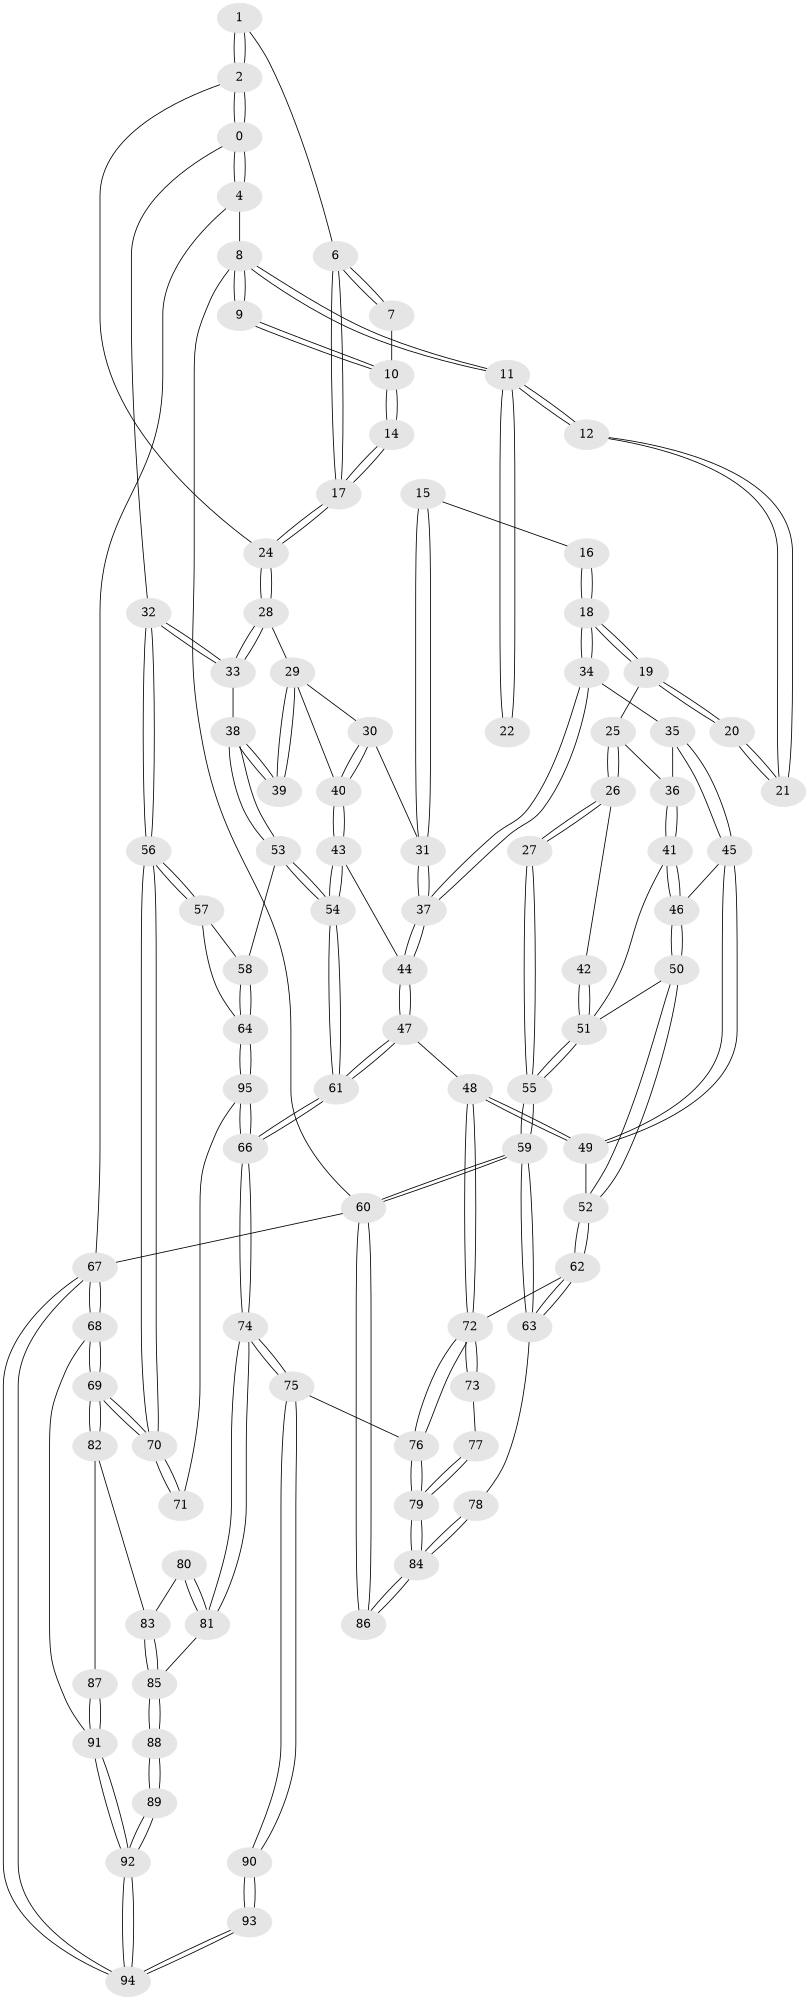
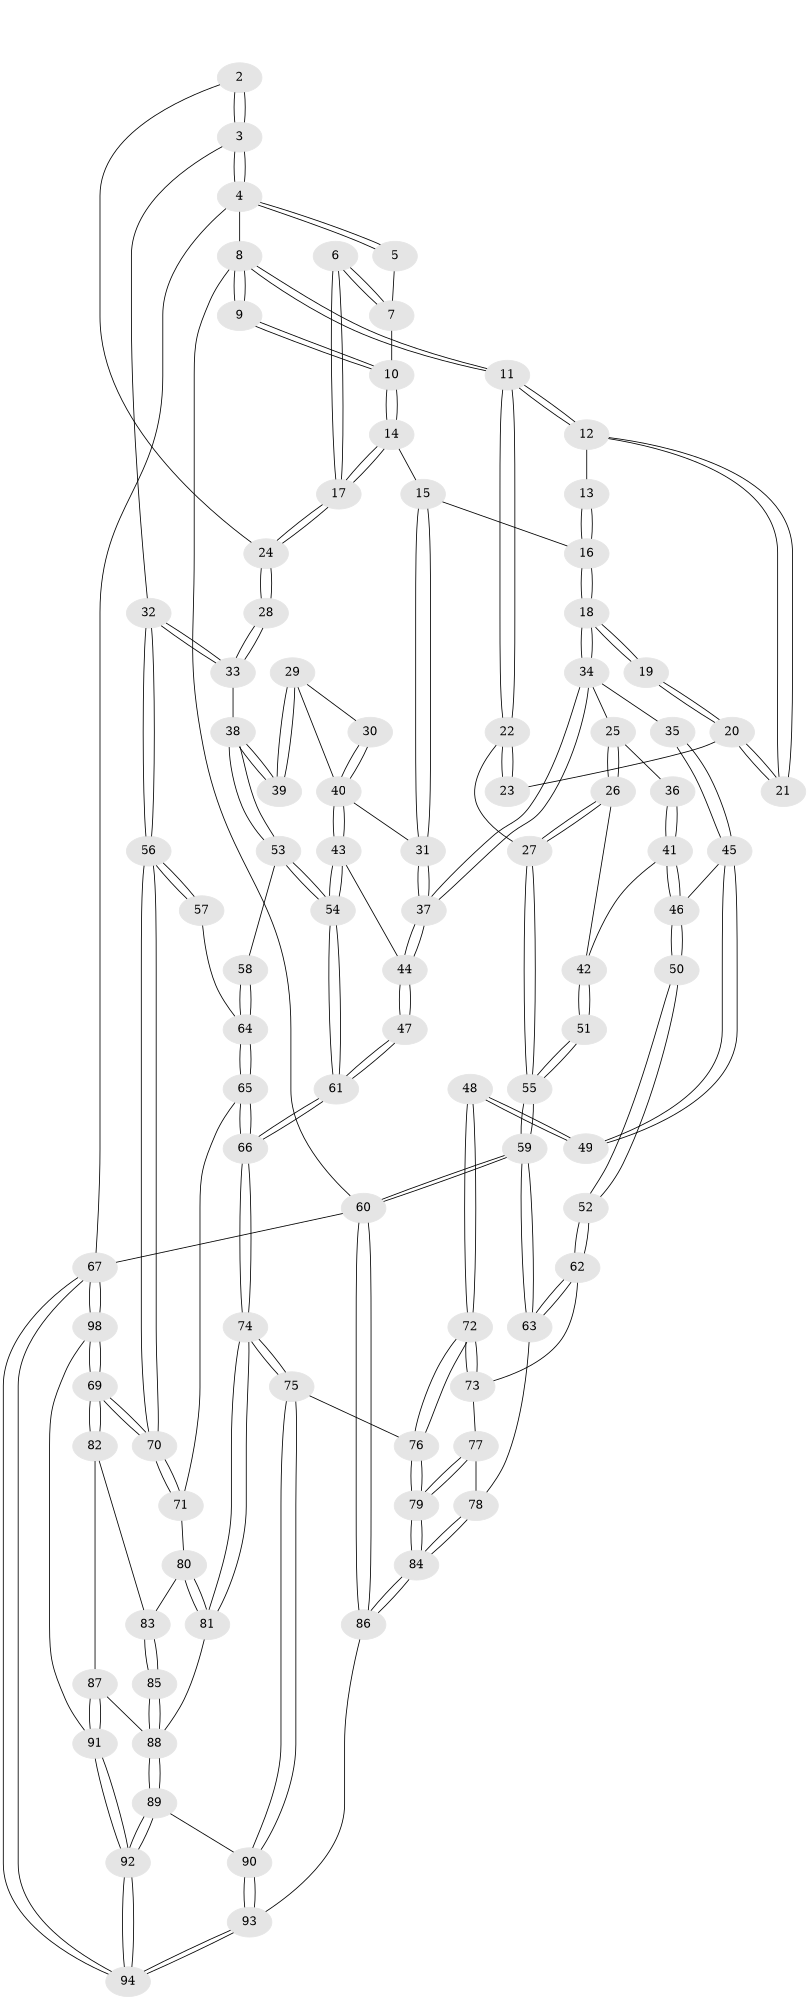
  graph {
    node [color=gray90 style=filled]
-   1
    2
    6
-   3 [label=0]
+   3
    24
    7
    17
    4
    32
    28
+   5
    8
    67
    33
    56
    9
    11
    60
-   68
+   68 [label=98]
    94
    10
    14
    12
    22
    86
    15
+   13
    21
+   23
    27
    16
    18
    31
    37
    19
    34
    20
    25
    35
    26
    36
    55
    29
    42
    41
    51
    59
    30
    39
    40
    38
    43
    44
    57
    70
    53
    45
    46
    49
    47
    54
    58
    50
    61
    48
    52
    72
    66
    73
    76
    62
    63
    64
    71
-   65 [label=95]
+   65
    78
    93
    74
    77
    84
    80
    75
    81
    69
    91
    82
    92
    83
    87
    79
    90
    85
    88
    89
-   1 -- 2
-   1 -- 2
-   1 -- 6
    2 -- 3
    2 -- 3
    2 -- 24
    6 -- 7
    6 -- 7
    6 -- 17
    6 -- 17
    3 -- 4
    3 -- 4
    3 -- 32
    24 -- 28
    24 -- 28
    7 -- 10
    17 -- 24
    17 -- 24
+   4 -- 5
+   4 -- 5
    4 -- 8
    4 -- 67
    32 -- 33
    32 -- 33
    32 -- 56
    32 -- 56
    28 -- 33
    28 -- 33
-   28 -- 29
+   5 -- 7
    8 -- 9
    8 -- 9
    8 -- 11
    8 -- 11
    8 -- 60
    67 -- 68
    67 -- 68
    67 -- 94
    67 -- 94
    33 -- 38
    56 -- 57
    56 -- 57
    56 -- 70
    56 -- 70
    9 -- 10
    9 -- 10
    11 -- 12
    11 -- 12
    11 -- 22
    11 -- 22
    60 -- 67
    60 -- 86
    60 -- 86
    68 -- 69
    68 -- 69
    68 -- 91
    10 -- 14
    10 -- 14
    14 -- 17
    14 -- 17
+   14 -- 15
+   12 -- 13
    12 -- 21
    12 -- 21
+   22 -- 23
+   22 -- 23
+   22 -- 27
+   86 -- 93
    15 -- 16
    15 -- 31
    15 -- 31
+   13 -- 16
+   13 -- 16
    27 -- 55
    27 -- 55
    16 -- 18
    16 -- 18
    18 -- 19
    18 -- 19
    18 -- 34
    18 -- 34
    31 -- 37
    31 -- 37
    37 -- 44
    37 -- 44
    19 -- 20
    19 -- 20
-   19 -- 25
+   34 -- 25
    34 -- 37
    34 -- 37
    34 -- 35
    20 -- 21
    20 -- 21
+   20 -- 23
    25 -- 26
    25 -- 26
    25 -- 36
-   35 -- 36
    35 -- 45
    35 -- 45
    26 -- 27
    26 -- 27
    26 -- 42
    36 -- 41
    36 -- 41
    55 -- 59
    55 -- 59
    29 -- 30
    29 -- 39
    29 -- 39
    29 -- 40
    42 -- 51
    42 -- 51
-   41 -- 51
+   41 -- 42
    41 -- 46
    41 -- 46
    51 -- 55
    51 -- 55
    59 -- 60
    59 -- 60
    59 -- 63
    59 -- 63
-   30 -- 31
+   40 -- 31
    30 -- 40
    30 -- 40
    40 -- 43
    40 -- 43
    38 -- 39
    38 -- 39
    38 -- 53
    38 -- 53
    43 -- 44
    43 -- 54
    43 -- 54
    44 -- 47
    44 -- 47
-   57 -- 58
    57 -- 64
    70 -- 71
    70 -- 71
    53 -- 54
    53 -- 54
    53 -- 58
    45 -- 46
    45 -- 49
    45 -- 49
    46 -- 50
    46 -- 50
-   49 -- 52
    47 -- 61
    47 -- 61
-   47 -- 48
    54 -- 61
    54 -- 61
    58 -- 64
    58 -- 64
-   50 -- 51
    50 -- 52
    50 -- 52
    61 -- 66
    61 -- 66
    48 -- 49
    48 -- 49
    48 -- 72
    48 -- 72
    52 -- 62
    52 -- 62
    72 -- 73
    72 -- 73
    72 -- 76
    72 -- 76
    66 -- 74
    66 -- 74
    73 -- 77
    76 -- 79
    76 -- 79
-   62 -- 72
+   62 -- 73
    62 -- 63
    62 -- 63
    63 -- 78
    64 -- 65
    64 -- 65
+   71 -- 80
    65 -- 66
    65 -- 66
    65 -- 71
    78 -- 84
    78 -- 84
    93 -- 94
    93 -- 94
    74 -- 75
    74 -- 75
    74 -- 81
    74 -- 81
+   77 -- 78
    77 -- 79
    77 -- 79
    84 -- 86
    84 -- 86
    80 -- 81
    80 -- 81
    80 -- 83
    75 -- 76
    75 -- 90
    75 -- 90
-   81 -- 85
+   81 -- 88
    69 -- 70
    69 -- 70
    69 -- 82
    69 -- 82
    91 -- 92
    91 -- 92
    82 -- 83
    82 -- 87
    92 -- 94
    92 -- 94
    83 -- 85
    83 -- 85
    87 -- 91
    87 -- 91
+   87 -- 88
    79 -- 84
    79 -- 84
    90 -- 93
    90 -- 93
    85 -- 88
    85 -- 88
    88 -- 89
    88 -- 89
    89 -- 92
    89 -- 92
+   89 -- 90
  }
